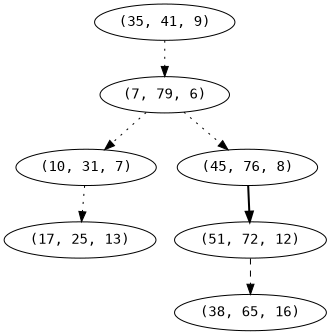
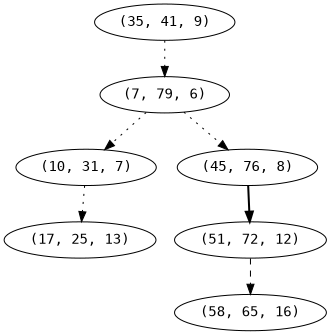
  digraph {
    fontname="DejaVu Sans Mono"
    node [fontname="DejaVu Sans Mono"]
    edge [fontname="DejaVu Sans Mono" style=dotted]
    "(7, 79, 6)"
    "(10, 31, 7)"
    "(45, 76, 8)"
    "(17, 25, 13)"
    "(35, 41, 9)"
    "(51, 72, 12)"
-   "(58, 65, 16)" [label="(38, 65, 16)"]
+   "(58, 65, 16)"
    "(7, 79, 6)" -> "(10, 31, 7)"
    "(7, 79, 6)" -> "(45, 76, 8)"
    "(10, 31, 7)" -> "(17, 25, 13)"
    "(45, 76, 8)" -> "(51, 72, 12)" [style=bold]
    "(35, 41, 9)" -> "(7, 79, 6)"
    "(51, 72, 12)" -> "(58, 65, 16)" [style=dashed]
  }
